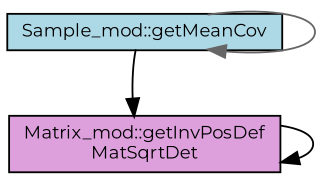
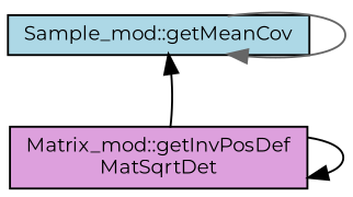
  digraph {
    rankdir=TB
    fontname=Montserrat
    node [color=black fontname=Montserrat fontsize=10 shape=record style=filled]
    edge [color=black fontname=Montserrat fontsize=10 labelfontname=Helvetica labelfontsize=10 style=solid]
    n1 [fillcolor=lightblue fontcolor=black height=0.2 label="Sample_mod::getMeanCov" width=0.4]
    n2 [fillcolor=plum height=0.2 label="Matrix_mod::getInvPosDef\lMatSqrtDet" width=0.4]
    n1 -> n1 [color=gray40]
-   n1 -> n2
+   n2 -> n1
    n2 -> n2
  }
